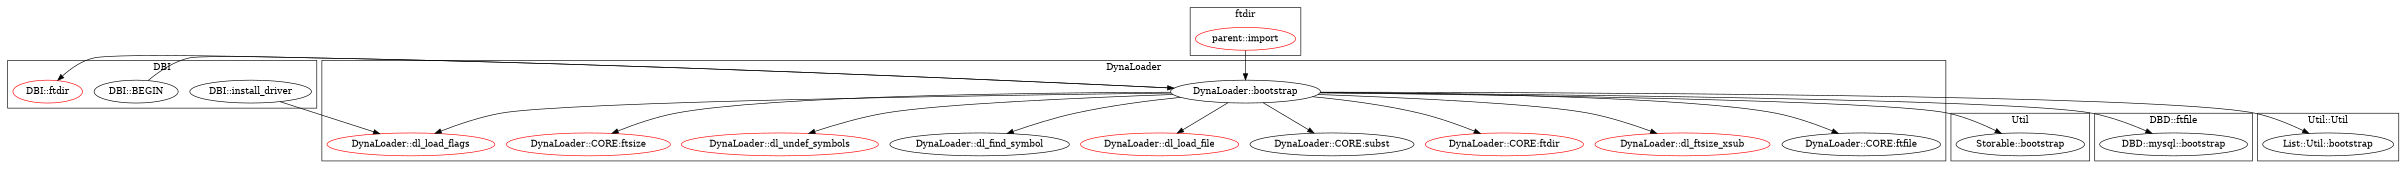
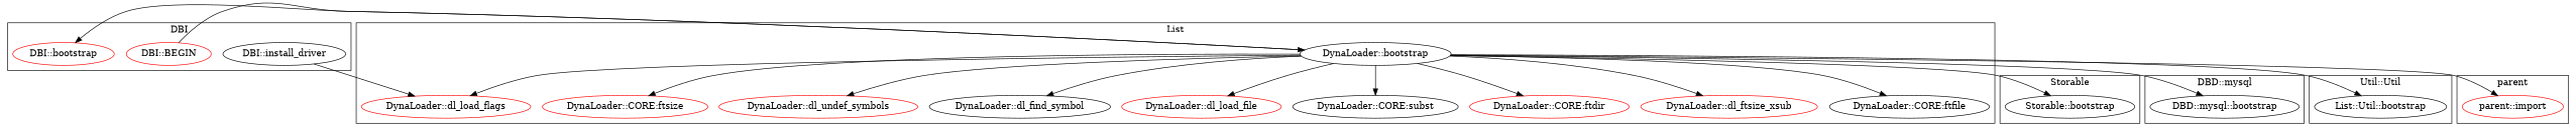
  digraph {
    node [color=red]
    "DynaLoader::CORE:ftfile" [color=black]
    "DynaLoader::CORE:ftsize"
    "DynaLoader::dl_undef_symbols"
    "DynaLoader::dl_find_symbol" [color=black]
    "DynaLoader::dl_load_file"
    "DynaLoader::CORE:subst" [color=black]
    "DynaLoader::dl_load_flags"
    "DynaLoader::CORE:ftdir"
    n9 [label="DynaLoader::dl_ftsize_xsub"]
    "DynaLoader::bootstrap" [color=black]
    "Storable::bootstrap" [color=black]
    "DBI::install_driver" [color=black]
-   "DBI::BEGIN" [color=black]
-   "DBI::bootstrap" [label="DBI::ftdir"]
+   "DBI::BEGIN"
+   "DBI::bootstrap"
    "DBD::mysql::bootstrap" [color=black]
    "List::Util::bootstrap" [color=black]
    "parent::import"
    subgraph cluster_1 {
-     label=DynaLoader
+     label=List
      "DynaLoader::CORE:ftfile"
      "DynaLoader::CORE:ftsize"
      "DynaLoader::dl_undef_symbols"
      "DynaLoader::dl_find_symbol"
      "DynaLoader::dl_load_file"
      "DynaLoader::CORE:subst"
      "DynaLoader::dl_load_flags"
      "DynaLoader::CORE:ftdir"
      n9
      "DynaLoader::bootstrap"
    }
    subgraph cluster_2 {
-     label=Util
+     label=Storable
      "Storable::bootstrap"
    }
    subgraph cluster_3 {
      label=DBI
      "DBI::install_driver"
      "DBI::BEGIN"
      "DBI::bootstrap"
    }
    subgraph cluster_4 {
-     label="DBD::ftfile"
+     label="DBD::mysql"
      "DBD::mysql::bootstrap"
    }
    subgraph cluster_5 {
      label="Util::Util"
      "List::Util::bootstrap"
    }
    subgraph cluster_6 {
-     label=ftdir
+     label=parent
      "parent::import"
    }
    "DynaLoader::bootstrap" -> "DynaLoader::CORE:ftfile"
    "DynaLoader::bootstrap" -> "DynaLoader::CORE:ftsize"
    "DynaLoader::bootstrap" -> "DynaLoader::dl_undef_symbols"
    "DynaLoader::bootstrap" -> "DynaLoader::dl_find_symbol"
    "DynaLoader::bootstrap" -> "DynaLoader::dl_load_file"
    "DynaLoader::bootstrap" -> "DynaLoader::CORE:subst"
    "DynaLoader::bootstrap" -> "DynaLoader::dl_load_flags"
    "DynaLoader::bootstrap" -> "DynaLoader::CORE:ftdir"
    "DynaLoader::bootstrap" -> n9
    "DynaLoader::bootstrap" -> "Storable::bootstrap"
    "DynaLoader::bootstrap" -> "DBI::bootstrap"
    "DynaLoader::bootstrap" -> "DBD::mysql::bootstrap"
    "DynaLoader::bootstrap" -> "List::Util::bootstrap"
    "DBI::install_driver" -> "DynaLoader::dl_load_flags"
    "DBI::BEGIN" -> "DynaLoader::bootstrap"
-   "parent::import" -> "DynaLoader::bootstrap"
+   "DynaLoader::bootstrap" -> "parent::import"
  }
